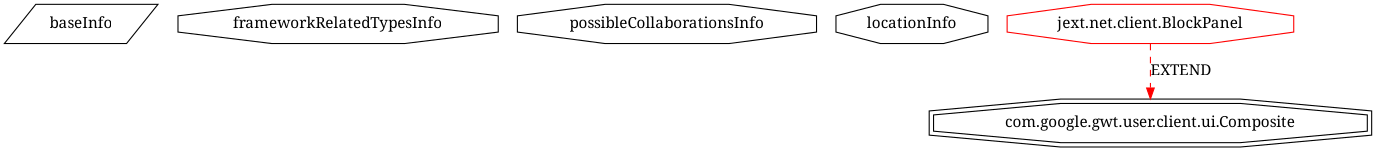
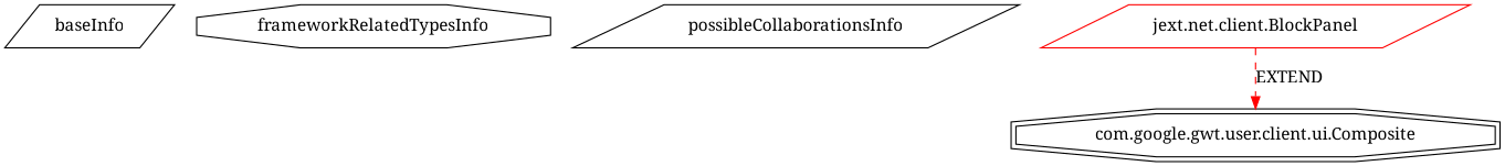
  digraph {
    fontname="Noto Serif"
    node [shape=parallelogram fontname="Noto Serif"]
    baseInfo [category=extension_graph graphId=4320 isAnonymous=false possibleRelation=false]
    frameworkRelatedTypesInfo [0="com.google.gwt.user.client.ui.Composite" shape=octagon]
-   possibleCollaborationsInfo [shape=octagon]
-   locationInfo [contextSignature=BlockPanel filePath="/puxapuak-jext/jext-master/jext/src/jext/net/client/BlockPanel.java" graphId=4320 projectName="puxapuak-jext" shape=octagon]
-   n5 [color=red isFrameworkType=false label="jext.net.client.BlockPanel" vertexType=ROOT_CLIENT_CLASS_DECLARATION shape=octagon]
+   possibleCollaborationsInfo
+   n5 [color=red isFrameworkType=false label="jext.net.client.BlockPanel" vertexType=ROOT_CLIENT_CLASS_DECLARATION]
    n6 [isFrameworkType=true label="com.google.gwt.user.client.ui.Composite" peripheries=2 vertexType=FRAMEWORK_CLASS_TYPE shape=octagon]
    n5 -> n6 [color=red label=EXTEND style=dashed fontname="Noto Serif"]
  }
